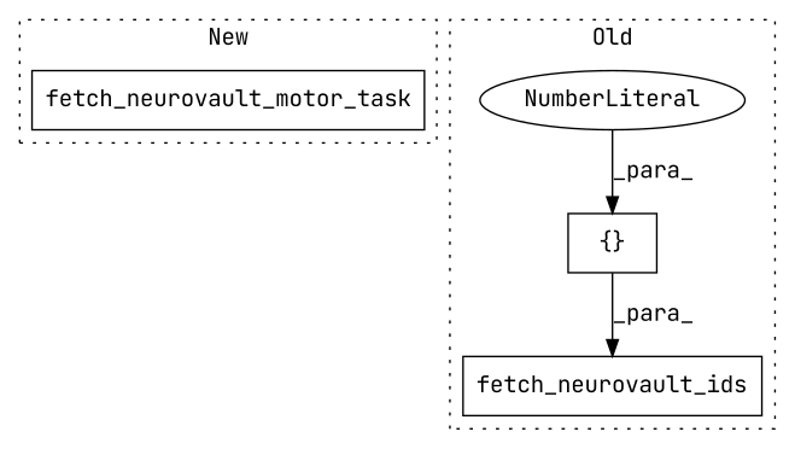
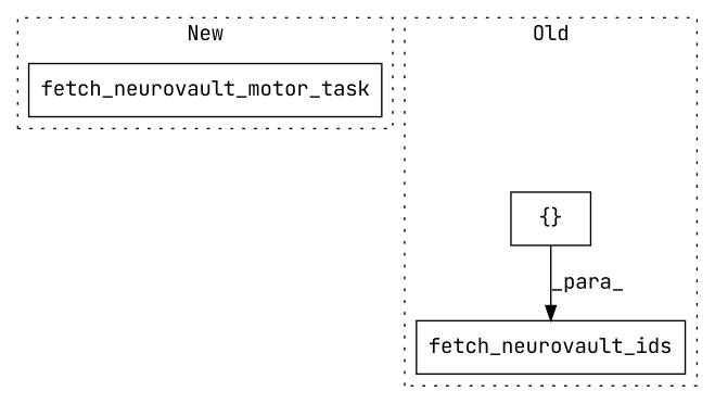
  digraph {
    fontname="JetBrains Mono"
    node [a=32 shape=box fontname="JetBrains Mono"]
    edge [fontname="JetBrains Mono"]
    n1 [l=29 label=fetch_neurovault_motor_task s=212]
    n2 [l="21,1" label=fetch_neurovault_ids s="212,249"]
    n3 [a=4 l="1,1" label="{}" s="242,248"]
-   n4 [a=34 l=5 label=NumberLiteral s=243 shape=ellipse]
    subgraph cluster_1 {
      label=New
      style=dotted
      n1
    }
    subgraph cluster_2 {
      label=Old
      style=dotted
      n2
      n3
-     n4
    }
    n3 -> n2 [label=_para_]
-   n4 -> n3 [label=_para_]
  }
